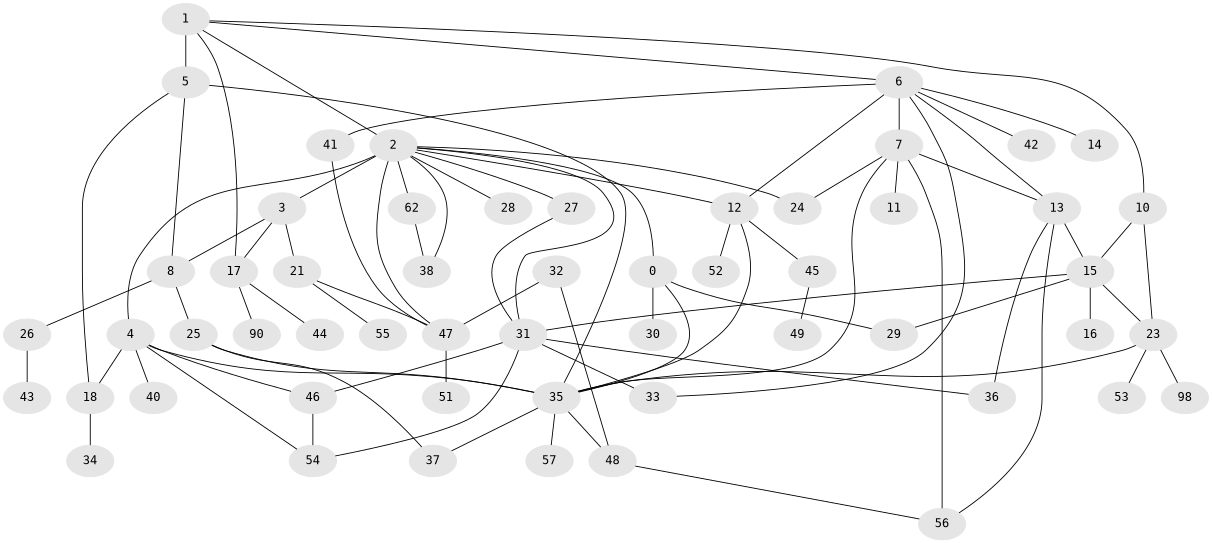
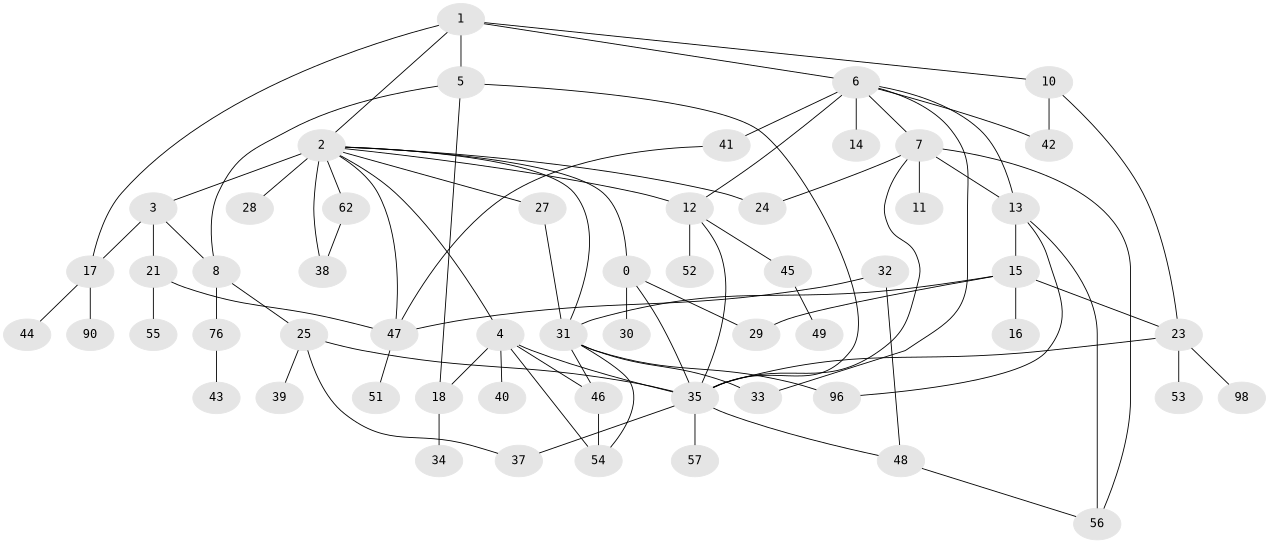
  graph {
    fontname="DejaVu Sans Mono"
    node [color=gray90 fontname="DejaVu Sans Mono" style=filled]
    edge [fontname="DejaVu Sans Mono" weight=1.0]
    1
    2
    5
    6
    10
    17
    3
    4
    n9 [label=0]
    12
    n11 [label=62]
    24
    27
    28
    31
    38
    47
    8
    18
    35
    7
    13
    14
    33
    41
    42
    23
    44
    n29 [label=90]
    21
    40
    46
    54
    29
    30
    45
    52
-   36
+   36 [label=96]
    51
    25
-   26
+   26 [label=76]
    55
    32
    48
    34
    37
    57
    11
    56
    15
+   39
    43
    53
    n54 [label=98]
    49
    16
    1 -- 2
    1 -- 5 [weight=6.0]
    1 -- 6
    1 -- 10
    1 -- 17
    2 -- 3 [weight=7.0]
    2 -- 4
    2 -- n9
    2 -- 12
    2 -- n11
    2 -- 24
    2 -- 27
    2 -- 28
    2 -- 31
    2 -- 38
    2 -- 47
    5 -- 8
    5 -- 18
    5 -- 35
    6 -- 12
    6 -- 7
    6 -- 13
    6 -- 14
    6 -- 33
    6 -- 41 [weight=2.0]
    6 -- 42
-   10 -- 15
+   10 -- 42
    10 -- 23
    17 -- 44
    17 -- n29
    3 -- 17
    3 -- 8
    3 -- 21
    4 -- 18
    4 -- 35
    4 -- 40
    4 -- 46
    4 -- 54
    n9 -- 35
    n9 -- 29
    n9 -- 30 [weight=3.0]
    12 -- 35
    12 -- 45
    12 -- 52 [weight=3.0]
    n11 -- 38
    27 -- 31
    31 -- 33 [weight=3.0]
    31 -- 46
    31 -- 54
    31 -- 36
    47 -- 51
    8 -- 25
    8 -- 26
    18 -- 34 [weight=6.0]
    35 -- 48
    35 -- 37
    35 -- 57
    7 -- 24
    7 -- 35
    7 -- 13 [weight=2.0]
    7 -- 11
    7 -- 56
    13 -- 36
    13 -- 56
    13 -- 15 [weight=5.0]
    41 -- 47
    23 -- 35
    23 -- 53
    23 -- n54
    21 -- 47
    21 -- 55
    46 -- 54 [weight=2.0]
    45 -- 49
    25 -- 35
    25 -- 37
+   25 -- 39
    26 -- 43 [weight=4.0]
    32 -- 47
    32 -- 48
    48 -- 56
    15 -- 31
    15 -- 23
    15 -- 29
    15 -- 16
  }
